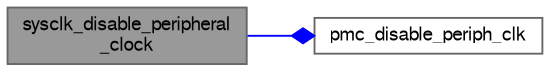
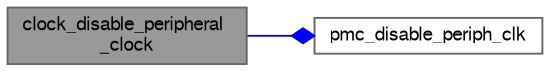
  digraph {
    rankdir=LR
    node [fontname=FreeSans fontsize=10 shape=box style=filled]
-   n1 [color=gray40 fillcolor=grey60 fontcolor=black height=0.2 label="sysclk_disable_peripheral\l_clock" width=0.4]
+   n1 [color=gray40 fillcolor=grey60 fontcolor=black height=0.2 label="clock_disable_peripheral\l_clock" width=0.4]
    n2 [color=grey40 fillcolor=white height=0.2 label=pmc_disable_periph_clk width=0.4]
    n1 -> n2 [color=blue fontname=FreeSans fontsize=10 labelfontname=FreeSans labelfontsize=10 style=solid arrowhead=diamond]
  }
